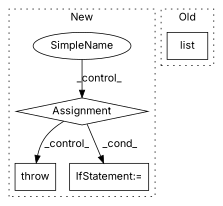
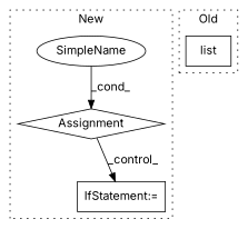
  digraph {
    fontname=Inter
    node [fontname=Inter shape=box]
    edge [fontname=Inter]
-   n1 [a=53 l=6 label=throw s=1344]
    n2 [a=25 l="4,2" label=Assignment s="1151,1214" shape=diamond]
    n3 [a=42 label=SimpleName shape=ellipse]
    n4 [a=7 l=1 label="IfStatement:=" s=1235]
    n5 [a=32 l="5,1" label=list s="819,829"]
    subgraph cluster_1 {
      label=New
      style=dotted
-     n1
      n2
      n3
      n4
    }
    subgraph cluster_2 {
      label=Old
      style=dotted
      n5
    }
-   n2 -> n1 [label=_control_]
-   n2 -> n4 [label=_cond_]
-   n3 -> n2 [label=_control_]
+   n2 -> n4 [label=_control_]
+   n3 -> n2 [label=_cond_]
  }
